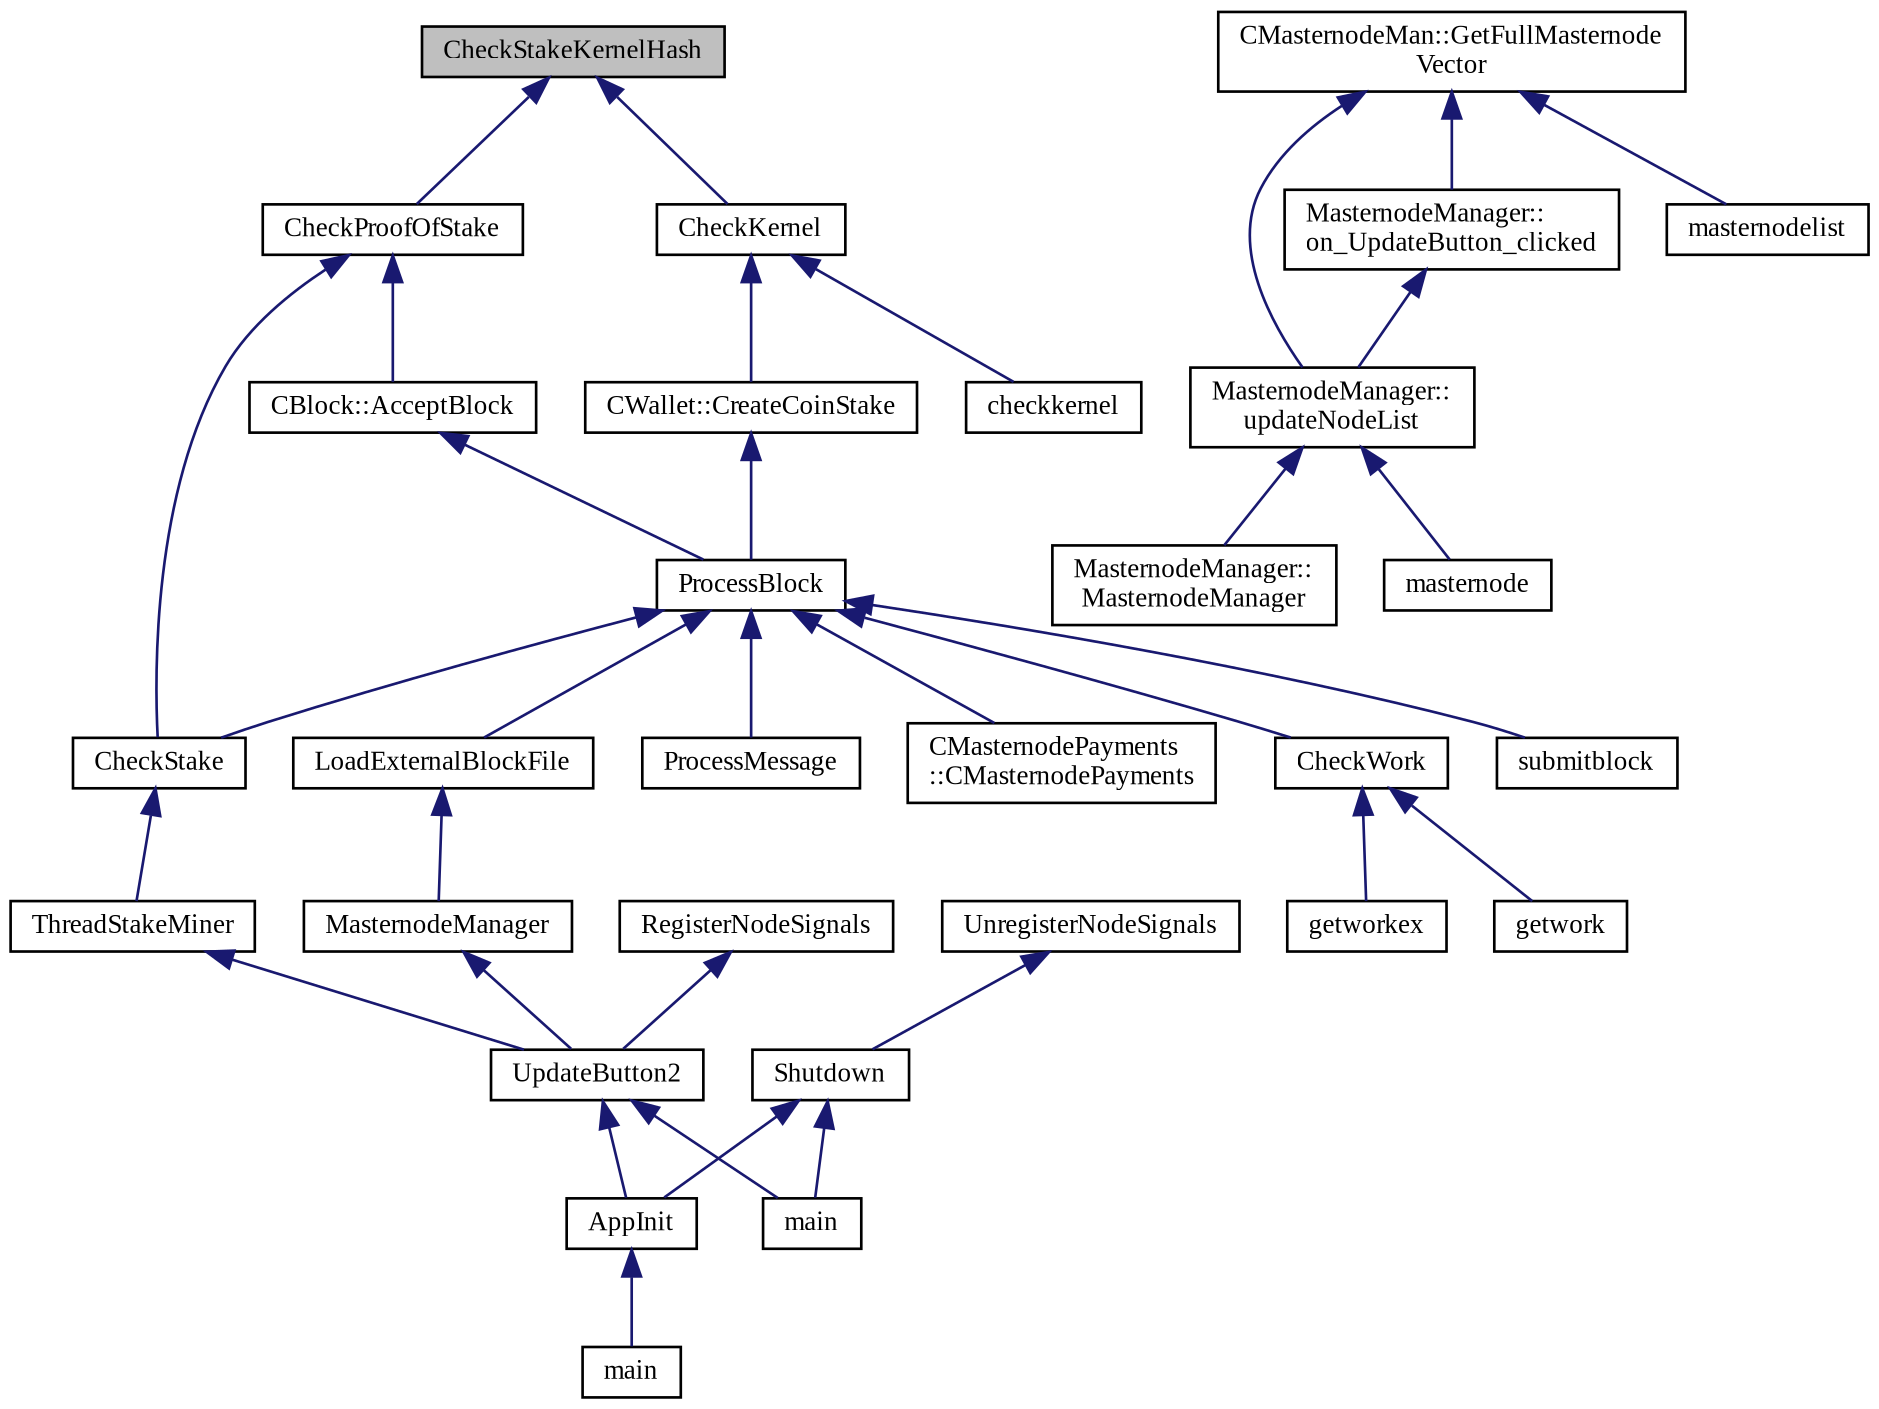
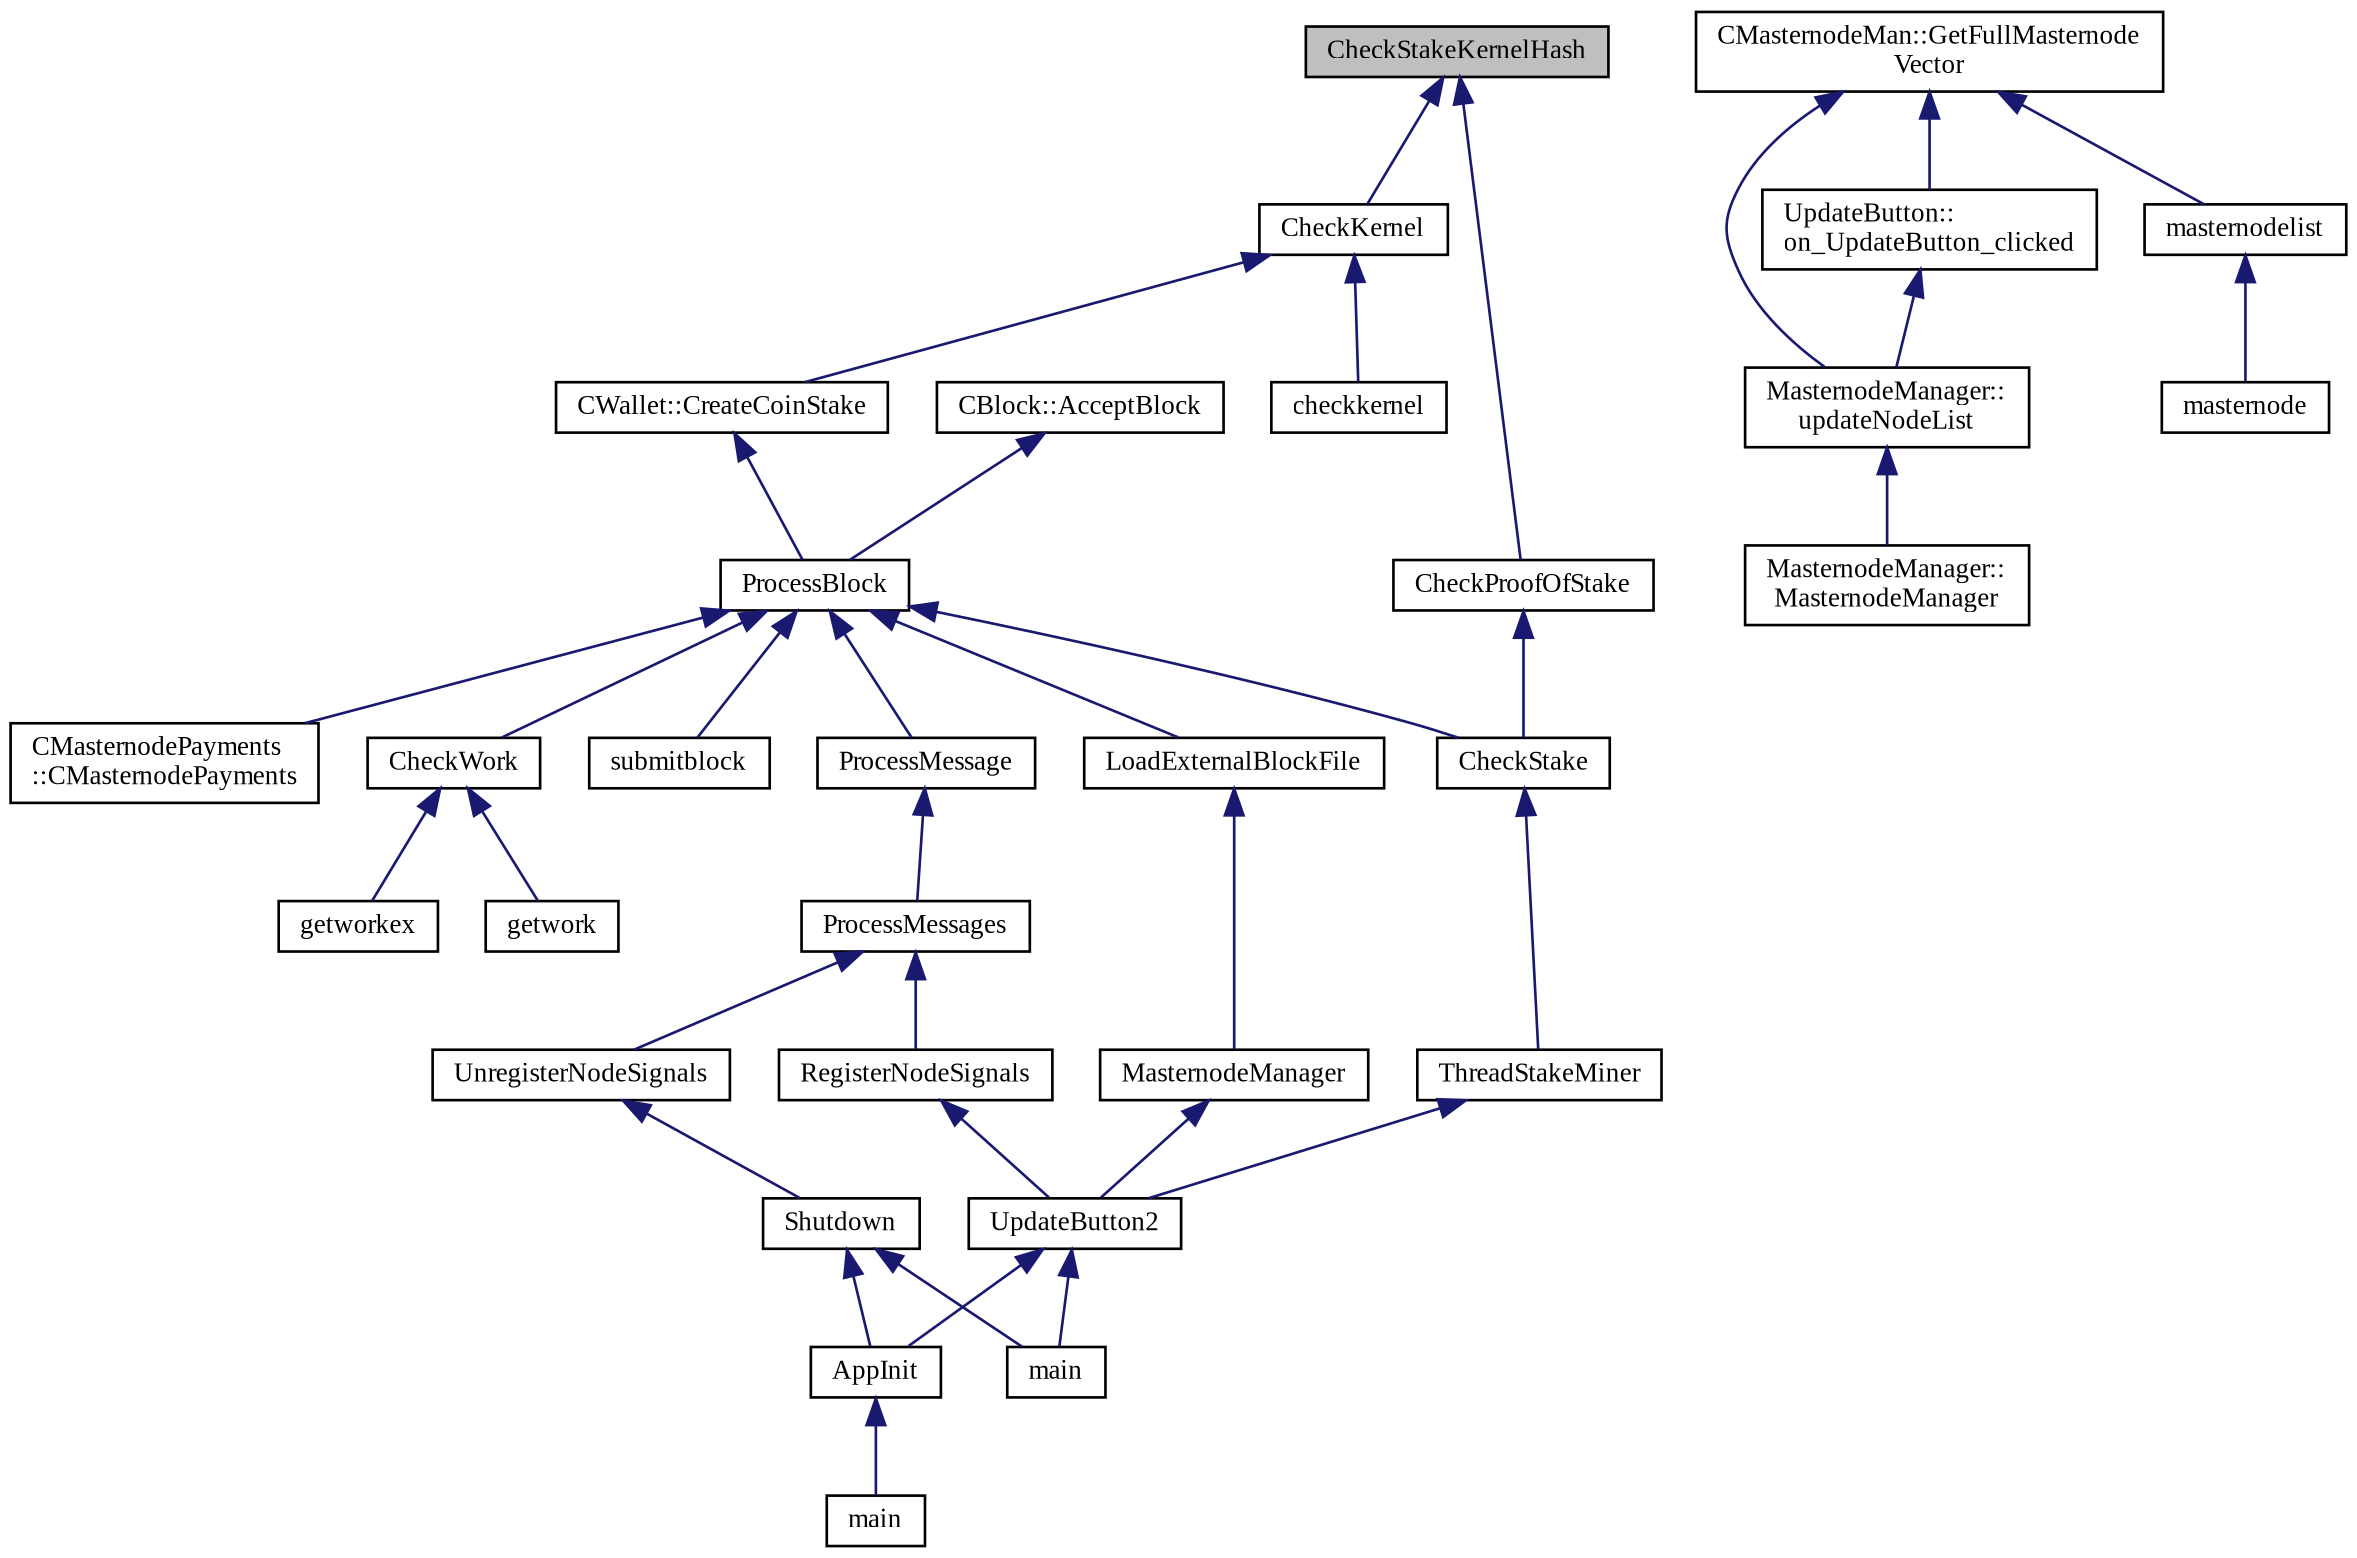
  digraph {
    fontname="Liberation Serif"
    rankdir=TB
    node [color=black fillcolor=white fontname="Liberation Serif" fontsize=10 shape=record style=filled]
    edge [color=midnightblue dir=back fontname="Liberation Serif" fontsize=10 labelfontname=Helvetica labelfontsize=10 style=solid]
    n1 [fillcolor=grey75 fontcolor=black height=0.2 label=CheckStakeKernelHash width=0.4]
    n2 [height=0.2 label=CheckProofOfStake width=0.4]
    n3 [height=0.2 label=CheckKernel width=0.4]
    n4 [height=0.2 label="CBlock::AcceptBlock" width=0.4]
    n5 [height=0.2 label=CheckStake width=0.4]
    n6 [height=0.2 label=checkkernel width=0.4]
    n7 [height=0.2 label="CWallet::CreateCoinStake" width=0.4]
    n8 [height=0.2 label=ProcessBlock width=0.4]
    n9 [height=0.2 label=ThreadStakeMiner width=0.4]
    n10 [height=0.2 label=LoadExternalBlockFile width=0.4]
    n11 [height=0.2 label=ProcessMessage width=0.4]
    n12 [height=0.2 label="CMasternodePayments\l::CMasternodePayments" width=0.4]
    n13 [height=0.2 label=CheckWork width=0.4]
    n14 [height=0.2 label=submitblock width=0.4]
    n15 [height=0.2 label=MasternodeManager width=0.4]
+   n16 [height=0.2 label=ProcessMessages width=0.4]
    n17 [height=0.2 label=getworkex width=0.4]
    n18 [height=0.2 label=getwork width=0.4]
    n19 [height=0.2 label=UpdateButton2 width=0.4]
    n20 [height=0.2 label=AppInit width=0.4]
    n21 [height=0.2 label=main width=0.4]
    n22 [height=0.2 label=main width=0.4]
    n23 [height=0.2 label=RegisterNodeSignals width=0.4]
    n24 [height=0.2 label=UnregisterNodeSignals width=0.4]
    n25 [height=0.2 label="CMasternodeMan::GetFullMasternode\lVector" width=0.4]
    n26 [height=0.2 label="MasternodeManager::\lupdateNodeList" width=0.4]
-   n27 [height=0.2 label="MasternodeManager::\lon_UpdateButton_clicked" width=0.4]
+   n27 [height=0.2 label="UpdateButton::\lon_UpdateButton_clicked" width=0.4]
    n28 [height=0.2 label=masternodelist width=0.4]
    n29 [height=0.2 label=Shutdown width=0.4]
    n30 [height=0.2 label="MasternodeManager::\lMasternodeManager" width=0.4]
    n31 [height=0.2 label=masternode width=0.4]
    n1 -> n2
    n1 -> n3
-   n2 -> n4
    n2 -> n5
    n3 -> n6
    n3 -> n7
    n4 -> n8
    n5 -> n9
    n7 -> n8
    n8 -> n5
    n8 -> n10
    n8 -> n11
    n8 -> n12
    n8 -> n13
    n8 -> n14
    n9 -> n19
    n10 -> n15
+   n11 -> n16
    n13 -> n17
    n13 -> n18
    n15 -> n19
+   n16 -> n23
+   n16 -> n24
    n19 -> n20
    n19 -> n21
    n20 -> n22
    n23 -> n19
    n24 -> n29
    n25 -> n26
    n25 -> n27
    n25 -> n28
    n26 -> n30
    n27 -> n26
-   n26 -> n31
+   n28 -> n31
    n29 -> n20
    n29 -> n21
  }
